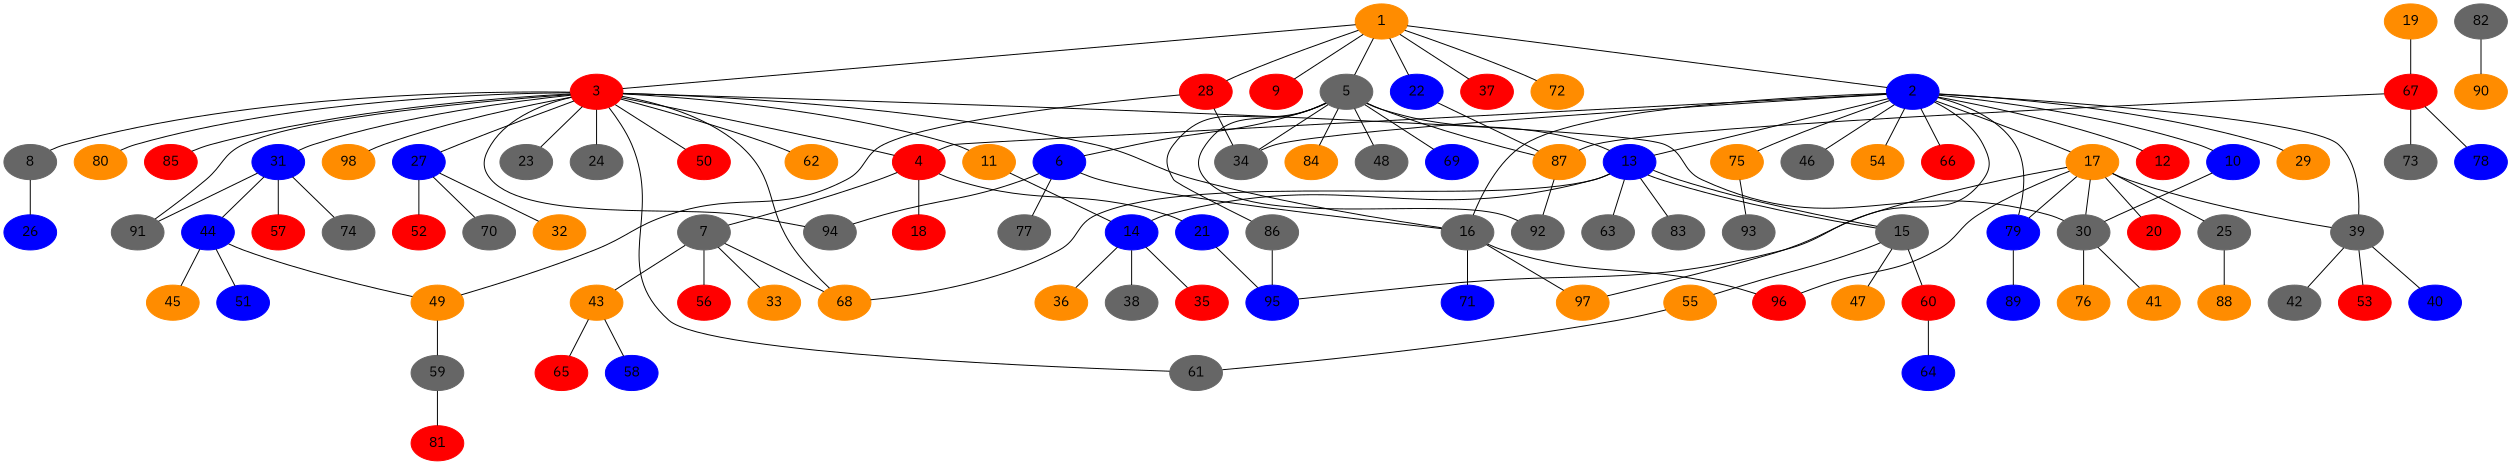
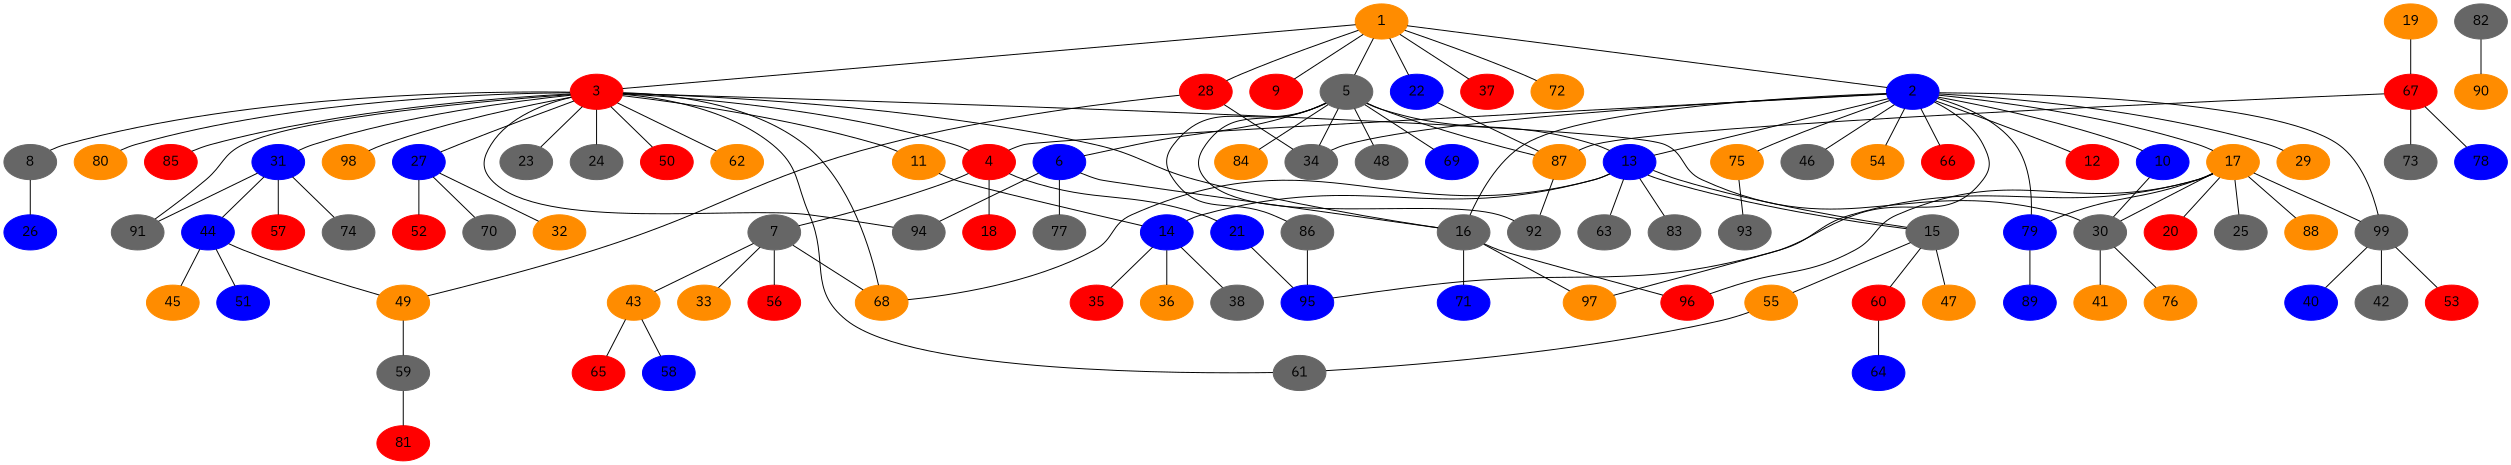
  graph {
    fontname="IBM Plex Sans"
    node [color=gray40 fontname="IBM Plex Sans" style=filled]
    edge [fontname="IBM Plex Sans"]
    1 [color=darkorange]
    2 [color=blue]
    3 [color=red]
    5
    9 [color=red]
    22 [color=blue]
    28 [color=red]
    37 [color=red]
    72 [color=darkorange]
    4 [color=red]
    10 [color=blue]
    12 [color=red]
    13 [color=blue]
    16
    17 [color=darkorange]
    29 [color=darkorange]
    34
-   39
+   39 [label=99]
    46
    54 [color=darkorange]
    66 [color=red]
    75 [color=darkorange]
    79 [color=blue]
    97 [color=darkorange]
    8
    11 [color=darkorange]
    23
    24
    27 [color=blue]
    30
    31 [color=blue]
    50 [color=red]
    61
    62 [color=darkorange]
    68 [color=darkorange]
    80 [color=darkorange]
    85 [color=red]
    91
    94
    98 [color=darkorange]
    6 [color=blue]
    48
    69 [color=blue]
    84 [color=darkorange]
    86
    87 [color=darkorange]
    92
    19 [color=darkorange]
    67 [color=red]
    49 [color=darkorange]
    7
    18 [color=red]
    21 [color=blue]
    14 [color=blue]
    15
    63
    83
    71 [color=blue]
    96 [color=red]
    20 [color=red]
    25
    88 [color=darkorange]
    95 [color=blue]
    40 [color=blue]
    42
    53 [color=red]
    93
    89 [color=blue]
    26 [color=blue]
    32 [color=darkorange]
    52 [color=red]
    70
    41 [color=darkorange]
    76 [color=darkorange]
    44 [color=blue]
    57 [color=red]
    74
    33 [color=darkorange]
    43 [color=darkorange]
    56 [color=red]
    77
    58 [color=blue]
    65 [color=red]
    35 [color=red]
    36 [color=darkorange]
    38
    90 [color=darkorange]
    82
    47 [color=darkorange]
    55 [color=darkorange]
    60 [color=red]
    64 [color=blue]
    73
    78 [color=blue]
    59
    45 [color=darkorange]
    51 [color=blue]
    81 [color=red]
    1 -- 2
    1 -- 3
    1 -- 5
    1 -- 9
    1 -- 22
    1 -- 28
    1 -- 37
    1 -- 72
    2 -- 4
    2 -- 10
    2 -- 12
    2 -- 13
    2 -- 16
    2 -- 17
    2 -- 29
    2 -- 34
    2 -- 39
    2 -- 46
    2 -- 54
    2 -- 66
    2 -- 75
    2 -- 79
    2 -- 97
    3 -- 4
    3 -- 16
    3 -- 8
    3 -- 11
    3 -- 23
    3 -- 24
    3 -- 27
    3 -- 30
    3 -- 31
    3 -- 50
    3 -- 61
    3 -- 62
    3 -- 68
    3 -- 80
    3 -- 85
    3 -- 91
    3 -- 94
    3 -- 98
    5 -- 13
    5 -- 34
    5 -- 6
    5 -- 48
    5 -- 69
    5 -- 84
    5 -- 86
    5 -- 87
    5 -- 92
    22 -- 87
    28 -- 34
    28 -- 49
    4 -- 7
    4 -- 18
    4 -- 21
    10 -- 30
    13 -- 68
    13 -- 14
    13 -- 15
    13 -- 15
    13 -- 63
    13 -- 83
    16 -- 97
    16 -- 71
    16 -- 96
    17 -- 39
    17 -- 79
    17 -- 30
    17 -- 96
    17 -- 20
    17 -- 25
-   25 -- 88
+   17 -- 88
    17 -- 95
    39 -- 40
    39 -- 42
    39 -- 53
    75 -- 93
    79 -- 89
    8 -- 26
    11 -- 14
    27 -- 32
    27 -- 52
    27 -- 70
    30 -- 41
    30 -- 76
    31 -- 91
    31 -- 44
    31 -- 57
    31 -- 74
    6 -- 16
    6 -- 94
    6 -- 77
    86 -- 95
    87 -- 92
    19 -- 67
    67 -- 87
    67 -- 73
    67 -- 78
    49 -- 59
    7 -- 68
    7 -- 33
    7 -- 43
    7 -- 56
    21 -- 95
    14 -- 35
    14 -- 36
    14 -- 38
    15 -- 47
    15 -- 55
    15 -- 60
    44 -- 49
    44 -- 45
    44 -- 51
    43 -- 58
    43 -- 65
    82 -- 90
    55 -- 61
    60 -- 64
    59 -- 81
  }
